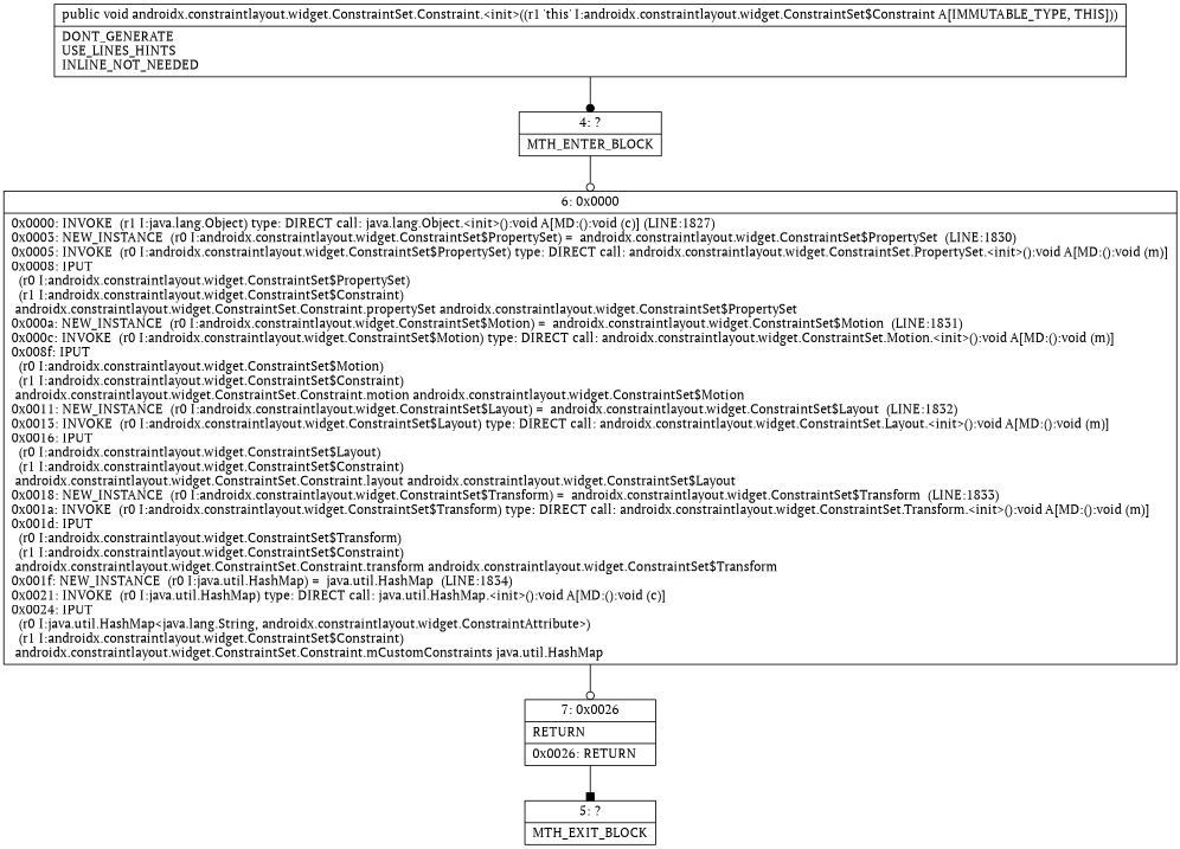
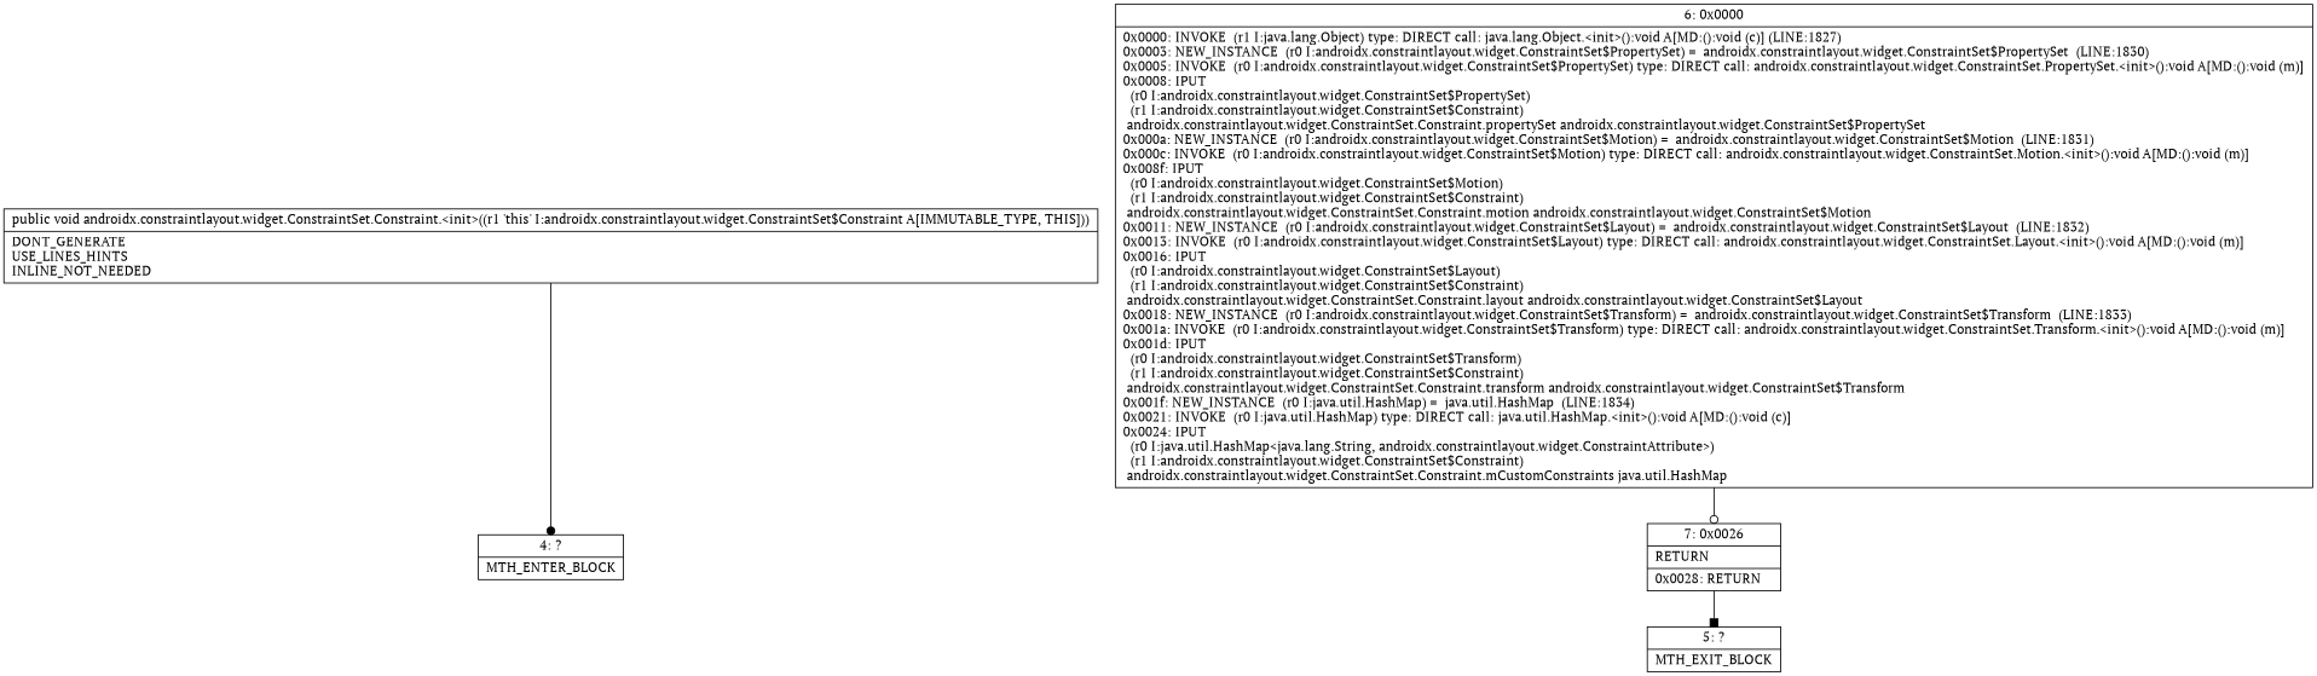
  digraph {
    fontname="PT Serif"
    node [fontname="PT Serif" shape=record]
    edge [arrowhead=odot fontname="PT Serif"]
    n1 [label="{4\:\ ?|MTH_ENTER_BLOCK\l}"]
    n2 [label="{6\:\ 0x0000|0x0000: INVOKE  (r1 I:java.lang.Object) type: DIRECT call: java.lang.Object.\<init\>():void A[MD:():void (c)] (LINE:1827)\l0x0003: NEW_INSTANCE  (r0 I:androidx.constraintlayout.widget.ConstraintSet$PropertySet) =  androidx.constraintlayout.widget.ConstraintSet$PropertySet  (LINE:1830)\l0x0005: INVOKE  (r0 I:androidx.constraintlayout.widget.ConstraintSet$PropertySet) type: DIRECT call: androidx.constraintlayout.widget.ConstraintSet.PropertySet.\<init\>():void A[MD:():void (m)]\l0x0008: IPUT  \l  (r0 I:androidx.constraintlayout.widget.ConstraintSet$PropertySet)\l  (r1 I:androidx.constraintlayout.widget.ConstraintSet$Constraint)\l androidx.constraintlayout.widget.ConstraintSet.Constraint.propertySet androidx.constraintlayout.widget.ConstraintSet$PropertySet \l0x000a: NEW_INSTANCE  (r0 I:androidx.constraintlayout.widget.ConstraintSet$Motion) =  androidx.constraintlayout.widget.ConstraintSet$Motion  (LINE:1831)\l0x000c: INVOKE  (r0 I:androidx.constraintlayout.widget.ConstraintSet$Motion) type: DIRECT call: androidx.constraintlayout.widget.ConstraintSet.Motion.\<init\>():void A[MD:():void (m)]\l0x008f: IPUT  \l  (r0 I:androidx.constraintlayout.widget.ConstraintSet$Motion)\l  (r1 I:androidx.constraintlayout.widget.ConstraintSet$Constraint)\l androidx.constraintlayout.widget.ConstraintSet.Constraint.motion androidx.constraintlayout.widget.ConstraintSet$Motion \l0x0011: NEW_INSTANCE  (r0 I:androidx.constraintlayout.widget.ConstraintSet$Layout) =  androidx.constraintlayout.widget.ConstraintSet$Layout  (LINE:1832)\l0x0013: INVOKE  (r0 I:androidx.constraintlayout.widget.ConstraintSet$Layout) type: DIRECT call: androidx.constraintlayout.widget.ConstraintSet.Layout.\<init\>():void A[MD:():void (m)]\l0x0016: IPUT  \l  (r0 I:androidx.constraintlayout.widget.ConstraintSet$Layout)\l  (r1 I:androidx.constraintlayout.widget.ConstraintSet$Constraint)\l androidx.constraintlayout.widget.ConstraintSet.Constraint.layout androidx.constraintlayout.widget.ConstraintSet$Layout \l0x0018: NEW_INSTANCE  (r0 I:androidx.constraintlayout.widget.ConstraintSet$Transform) =  androidx.constraintlayout.widget.ConstraintSet$Transform  (LINE:1833)\l0x001a: INVOKE  (r0 I:androidx.constraintlayout.widget.ConstraintSet$Transform) type: DIRECT call: androidx.constraintlayout.widget.ConstraintSet.Transform.\<init\>():void A[MD:():void (m)]\l0x001d: IPUT  \l  (r0 I:androidx.constraintlayout.widget.ConstraintSet$Transform)\l  (r1 I:androidx.constraintlayout.widget.ConstraintSet$Constraint)\l androidx.constraintlayout.widget.ConstraintSet.Constraint.transform androidx.constraintlayout.widget.ConstraintSet$Transform \l0x001f: NEW_INSTANCE  (r0 I:java.util.HashMap) =  java.util.HashMap  (LINE:1834)\l0x0021: INVOKE  (r0 I:java.util.HashMap) type: DIRECT call: java.util.HashMap.\<init\>():void A[MD:():void (c)]\l0x0024: IPUT  \l  (r0 I:java.util.HashMap\<java.lang.String, androidx.constraintlayout.widget.ConstraintAttribute\>)\l  (r1 I:androidx.constraintlayout.widget.ConstraintSet$Constraint)\l androidx.constraintlayout.widget.ConstraintSet.Constraint.mCustomConstraints java.util.HashMap \l}"]
-   n3 [label="{7\:\ 0x0026|RETURN\l|0x0026: RETURN   \l}"]
+   n3 [label="{7\:\ 0x0026|RETURN\l|0x0028: RETURN   \l}"]
    n4 [label="{5\:\ ?|MTH_EXIT_BLOCK\l}"]
    n5 [label="{public void androidx.constraintlayout.widget.ConstraintSet.Constraint.\<init\>((r1 'this' I:androidx.constraintlayout.widget.ConstraintSet$Constraint A[IMMUTABLE_TYPE, THIS]))  | DONT_GENERATE\lUSE_LINES_HINTS\lINLINE_NOT_NEEDED\l}"]
-   n1 -> n2
    n2 -> n3
    n3 -> n4 [arrowhead=box]
    n5 -> n1 [arrowhead=dot]
  }
